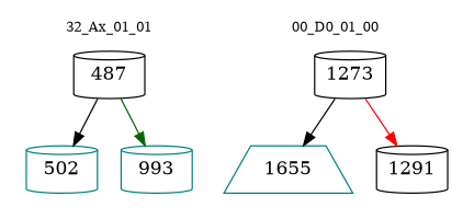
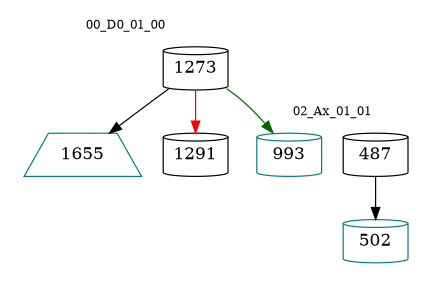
  digraph {
    node [color=black shape=cylinder]
    edge [color=black]
    n1 [label=487]
    n2 [color=teal label=502]
    n3 [color=teal label=993]
    n4 [label=1273]
    n5 [color=teal label=1655 shape=trapezium]
    n6 [label=1291]
    subgraph cluster_1 {
      color=white
      fontsize=10
-     label="32_Ax_01_01"
+     label="02_Ax_01_01"
      n1
      n2
      n3
    }
    subgraph cluster_2 {
      color=white
      fontsize=10
      label="00_D0_01_00"
      n4
      n5
      n6
    }
    n1 -> n2
-   n1 -> n3 [color=darkgreen]
+   n4 -> n3 [color=darkgreen]
    n4 -> n5
    n4 -> n6 [color=red]
  }
